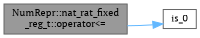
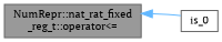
  digraph {
    rankdir=LR
    fontname="PT Serif"
    node [fontname="PT Serif" fontsize=10 shape=box style=filled]
    n1 [color=gray40 fillcolor=grey60 fontcolor=black height=0.2 label="NumRepr::nat_rat_fixed\l_reg_t::operator\<=" width=0.4]
    n2 [color=grey40 fillcolor=white height=0.2 label=is_0 width=0.4]
-   n1 -> n2 [color=steelblue1 fontname="PT Serif" fontsize=10 labelfontname=Helvetica labelfontsize=10 style=solid]
+   n2 -> n1 [color=steelblue1 fontname="PT Serif" fontsize=10 labelfontname=Helvetica labelfontsize=10 style=solid]
  }
